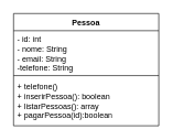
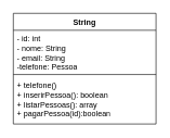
  <mxCell id="0" />
  <mxCell id="1" parent="0" />
- <mxCell id="2" value="Pessoa" style="swimlane;fontStyle=1;align=center;verticalAlign=top;childLayout=stackLayout;horizontal=1;startSize=26;horizontalStack=0;resizeParent=1;resizeParentMax=0;resizeLast=0;collapsible=1;marginBottom=0;whiteSpace=wrap;html=1;" vertex="1" parent="1"><mxGeometry x="20" y="20" width="220" height="170" as="geometry" /></mxCell>
- <mxCell id="3" value="- id: int&amp;nbsp;&lt;div&gt;- nome: String&lt;/div&gt;&lt;div&gt;- email: String&lt;/div&gt;&lt;div&gt;-telefone: String&lt;/div&gt;" style="text;strokeColor=none;fillColor=none;align=left;verticalAlign=top;spacingLeft=4;spacingRight=4;overflow=hidden;rotatable=0;points=[[0,0.5],[1,0.5]];portConstraint=eastwest;whiteSpace=wrap;html=1;" vertex="1" parent="2"><mxGeometry y="26" width="220" height="64" as="geometry" /></mxCell>
+ <mxCell id="2" value="String" style="swimlane;fontStyle=1;align=center;verticalAlign=top;childLayout=stackLayout;horizontal=1;startSize=26;horizontalStack=0;resizeParent=1;resizeParentMax=0;resizeLast=0;collapsible=1;marginBottom=0;whiteSpace=wrap;html=1;" vertex="1" parent="1"><mxGeometry x="20" y="20" width="220" height="170" as="geometry" /></mxCell>
+ <mxCell id="3" value="- id: int&amp;nbsp;&lt;div&gt;- nome: String&lt;/div&gt;&lt;div&gt;- email: String&lt;/div&gt;&lt;div&gt;-telefone: Pessoa&lt;/div&gt;" style="text;strokeColor=none;fillColor=none;align=left;verticalAlign=top;spacingLeft=4;spacingRight=4;overflow=hidden;rotatable=0;points=[[0,0.5],[1,0.5]];portConstraint=eastwest;whiteSpace=wrap;html=1;" vertex="1" parent="2"><mxGeometry y="26" width="220" height="64" as="geometry" /></mxCell>
  <mxCell id="4" value="" style="line;strokeWidth=1;fillColor=none;align=left;verticalAlign=middle;spacingTop=-1;spacingLeft=3;spacingRight=3;rotatable=0;labelPosition=right;points=[];portConstraint=eastwest;strokeColor=inherit;" vertex="1" parent="2"><mxGeometry y="90" width="220" height="8" as="geometry" /></mxCell>
  <mxCell id="5" value="+ telefone()&lt;div&gt;+ inserirPessoa(): boolean&lt;/div&gt;&lt;div&gt;+ listarPessoas(): array&lt;/div&gt;&lt;div&gt;+ pagarPessoa(id):boolean&lt;/div&gt;" style="text;strokeColor=none;fillColor=none;align=left;verticalAlign=top;spacingLeft=4;spacingRight=4;overflow=hidden;rotatable=0;points=[[0,0.5],[1,0.5]];portConstraint=eastwest;whiteSpace=wrap;html=1;" vertex="1" parent="2"><mxGeometry y="98" width="220" height="72" as="geometry" /></mxCell>
